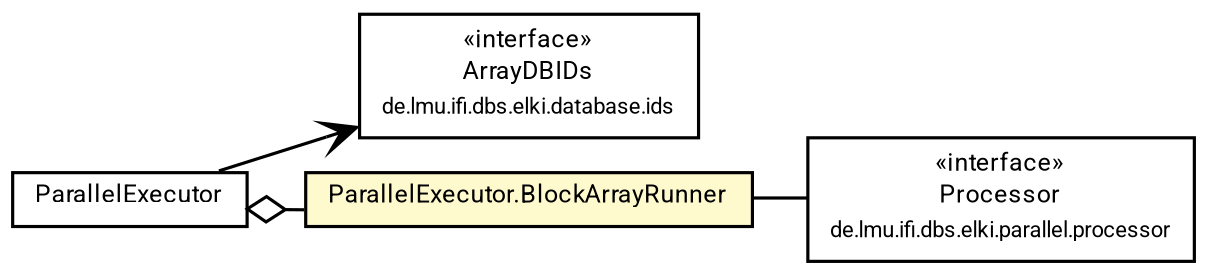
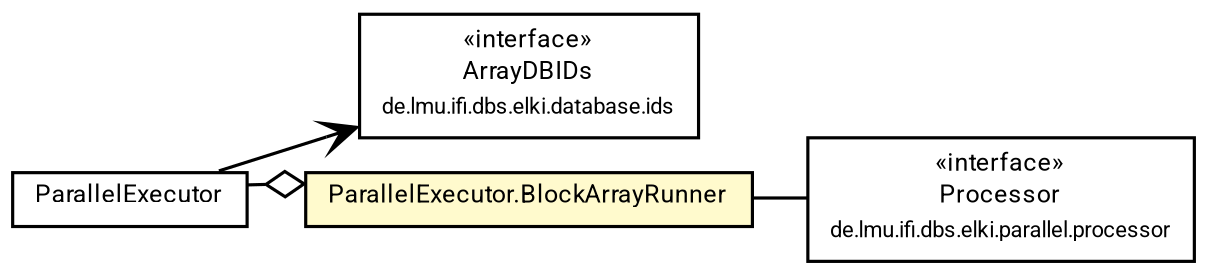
  digraph {
    nodesep=0.15
    rankdir=LR
    ranksep=0.25
    node [fontcolor=black fontname=Roboto fontsize=8 margin=0 shape=plaintext]
    edge [arrowhead=none color=black fontname=Roboto fontsize=7 labelfontname=Roboto labelfontsize=7]
    n1 [height=0 label=<<table title="de.lmu.ifi.dbs.elki.database.ids.ArrayDBIDs" border="0" cellborder="1" cellspacing="0" cellpadding="2" href="../database/ids/ArrayDBIDs.html" target="_parent"> 		<tr><td><table border="0" cellspacing="0" cellpadding="1"> 		<tr><td align="center" balign="center"> &#171;interface&#187; </td></tr> 		<tr><td align="center" balign="center"> <font face="Roboto">ArrayDBIDs</font> </td></tr> 		<tr><td align="center" balign="center"> <font face="Roboto" point-size="7.0">de.lmu.ifi.dbs.elki.database.ids</font> </td></tr> 		</table></td></tr> 		</table>> width=0]
    n2 [height=0 label=<<table title="de.lmu.ifi.dbs.elki.parallel.ParallelExecutor" border="0" cellborder="1" cellspacing="0" cellpadding="2" href="ParallelExecutor.html" target="_parent"> 		<tr><td><table border="0" cellspacing="0" cellpadding="1"> 		<tr><td align="center" balign="center"> <font face="Roboto">ParallelExecutor</font> </td></tr> 		</table></td></tr> 		</table>> width=0]
    n3 [height=0 label=<<table title="de.lmu.ifi.dbs.elki.parallel.ParallelExecutor.BlockArrayRunner" border="0" cellborder="1" cellspacing="0" cellpadding="2" bgcolor="lemonChiffon" href="ParallelExecutor.BlockArrayRunner.html" target="_parent"> 		<tr><td><table border="0" cellspacing="0" cellpadding="1"> 		<tr><td align="center" balign="center"> <font face="Roboto">ParallelExecutor.BlockArrayRunner</font> </td></tr> 		</table></td></tr> 		</table>> width=0]
    n4 [height=0 label=<<table title="de.lmu.ifi.dbs.elki.parallel.processor.Processor" border="0" cellborder="1" cellspacing="0" cellpadding="2" href="processor/Processor.html" target="_parent"> 		<tr><td><table border="0" cellspacing="0" cellpadding="1"> 		<tr><td align="center" balign="center"> &#171;interface&#187; </td></tr> 		<tr><td align="center" balign="center"> <font face="Roboto">Processor</font> </td></tr> 		<tr><td align="center" balign="center"> <font face="Roboto" point-size="7.0">de.lmu.ifi.dbs.elki.parallel.processor</font> </td></tr> 		</table></td></tr> 		</table>> width=0]
    n2 -> n1 [arrowhead=open weight=1]
-   n2 -> n3 [arrowtail=ediamond dir=back weight=4]
+   n3 -> n2 [arrowtail=ediamond dir=back weight=4]
    n3 -> n4 [weight=2]
  }
